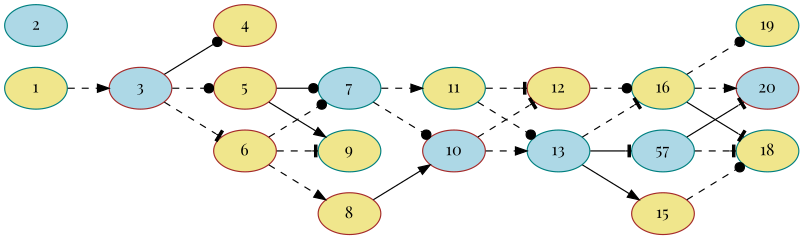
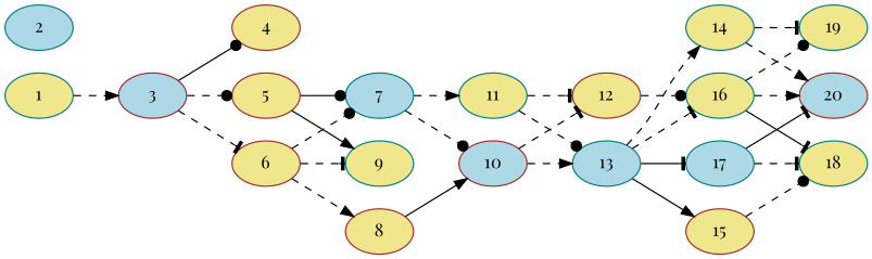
  digraph {
    fontname="Playfair Display"
    rankdir=LR
    node [alpha=0.10 color=teal fillcolor=khaki fontname="Playfair Display" style=filled]
    edge [arrowhead=normal fontname="Playfair Display" style=dashed]
    1 [alpha=0.01 expect_size=15483904]
    3 [alpha=0.18 color=brown expect_size=31968256 fillcolor=lightblue]
    4 [color=brown expect_size=17290240]
    5 [alpha=0.08 color=brown expect_size=39544832]
    6 [alpha=0.19 color=brown expect_size=23298048]
    7 [alpha=0.03 expect_size=27394048 fillcolor=lightblue]
    9 [alpha=0.00 expect_size=5510144]
    8 [alpha=0.07 color=brown expect_size=52347904]
    2 [alpha=0.07 expect_size=31049728 fillcolor=lightblue]
    10 [alpha=0.19 color=brown expect_size=21652480 fillcolor=lightblue]
    11 [alpha=0.07 expect_size=50438144]
    12 [alpha=0.02 color=brown expect_size=6492160]
    13 [alpha=0.13 expect_size=23730176 fillcolor=lightblue]
    16 [alpha=0.20 expect_size=14999552]
+   14 [alpha=0.18 expect_size=20001792]
    15 [alpha=0.04 color=brown expect_size=42905600]
-   17 [expect_size=12907520 fillcolor=lightblue label=57]
+   17 [expect_size=12907520 fillcolor=lightblue]
    19 [alpha=0.05 expect_size=38366208]
    20 [color=brown expect_size=38764544 fillcolor=lightblue]
    18 [expect_size=21112832]
    1 -> 3
    3 -> 4 [arrowhead=dot style=solid]
    3 -> 5 [arrowhead=dot]
    3 -> 6 [arrowhead=tee]
    5 -> 7 [arrowhead=dot style=solid]
    5 -> 9 [style=solid]
    6 -> 7 [arrowhead=dot]
    6 -> 9 [arrowhead=tee]
    6 -> 8
    7 -> 10 [arrowhead=dot]
    7 -> 11
    8 -> 10 [style=solid]
    10 -> 12 [arrowhead=tee]
    10 -> 13
    11 -> 12 [arrowhead=tee]
    11 -> 13 [arrowhead=dot]
    12 -> 16 [arrowhead=dot]
    13 -> 16 [arrowhead=tee]
+   13 -> 14
    13 -> 15 [style=solid]
    13 -> 17 [arrowhead=tee style=solid]
    16 -> 19 [arrowhead=dot]
    16 -> 20
    16 -> 18 [arrowhead=tee style=solid]
+   14 -> 19 [arrowhead=tee]
+   14 -> 20
    15 -> 18 [arrowhead=dot]
    17 -> 20 [arrowhead=tee style=solid]
    17 -> 18 [arrowhead=tee]
  }
